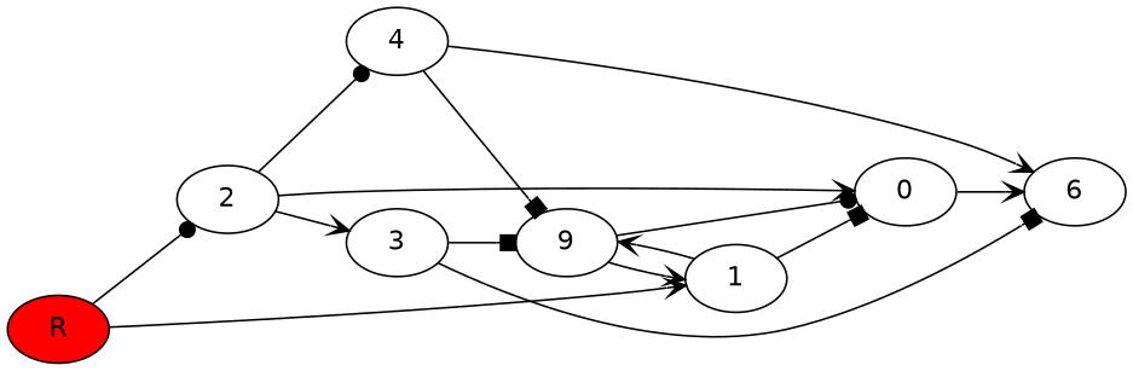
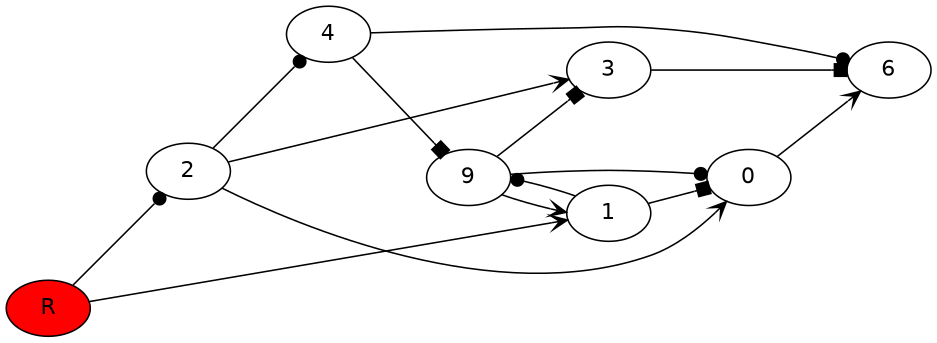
  digraph {
    fontname="DejaVu Sans"
    rankdir=LR
    node [fontname="DejaVu Sans"]
    edge [arrowhead=vee fontname="DejaVu Sans"]
    n1 [label=9]
    1
    n3 [label=0]
    6
    2
    3
    4
    R [fillcolor="#ff0000" style=filled]
    n1 -> 1
    n1 -> n3 [arrowhead=dot]
-   1 -> n1
+   1 -> n1 [arrowhead=dot]
    1 -> n3 [arrowhead=box]
    n3 -> 6
    2 -> n3
    2 -> 3
    2 -> 4 [arrowhead=dot]
-   3 -> n1 [arrowhead=box]
+   n1 -> 3 [arrowhead=box]
    3 -> 6 [arrowhead=box]
    4 -> n1 [arrowhead=box]
-   4 -> 6
+   4 -> 6 [arrowhead=dot]
    R -> 1
    R -> 2 [arrowhead=dot]
  }
